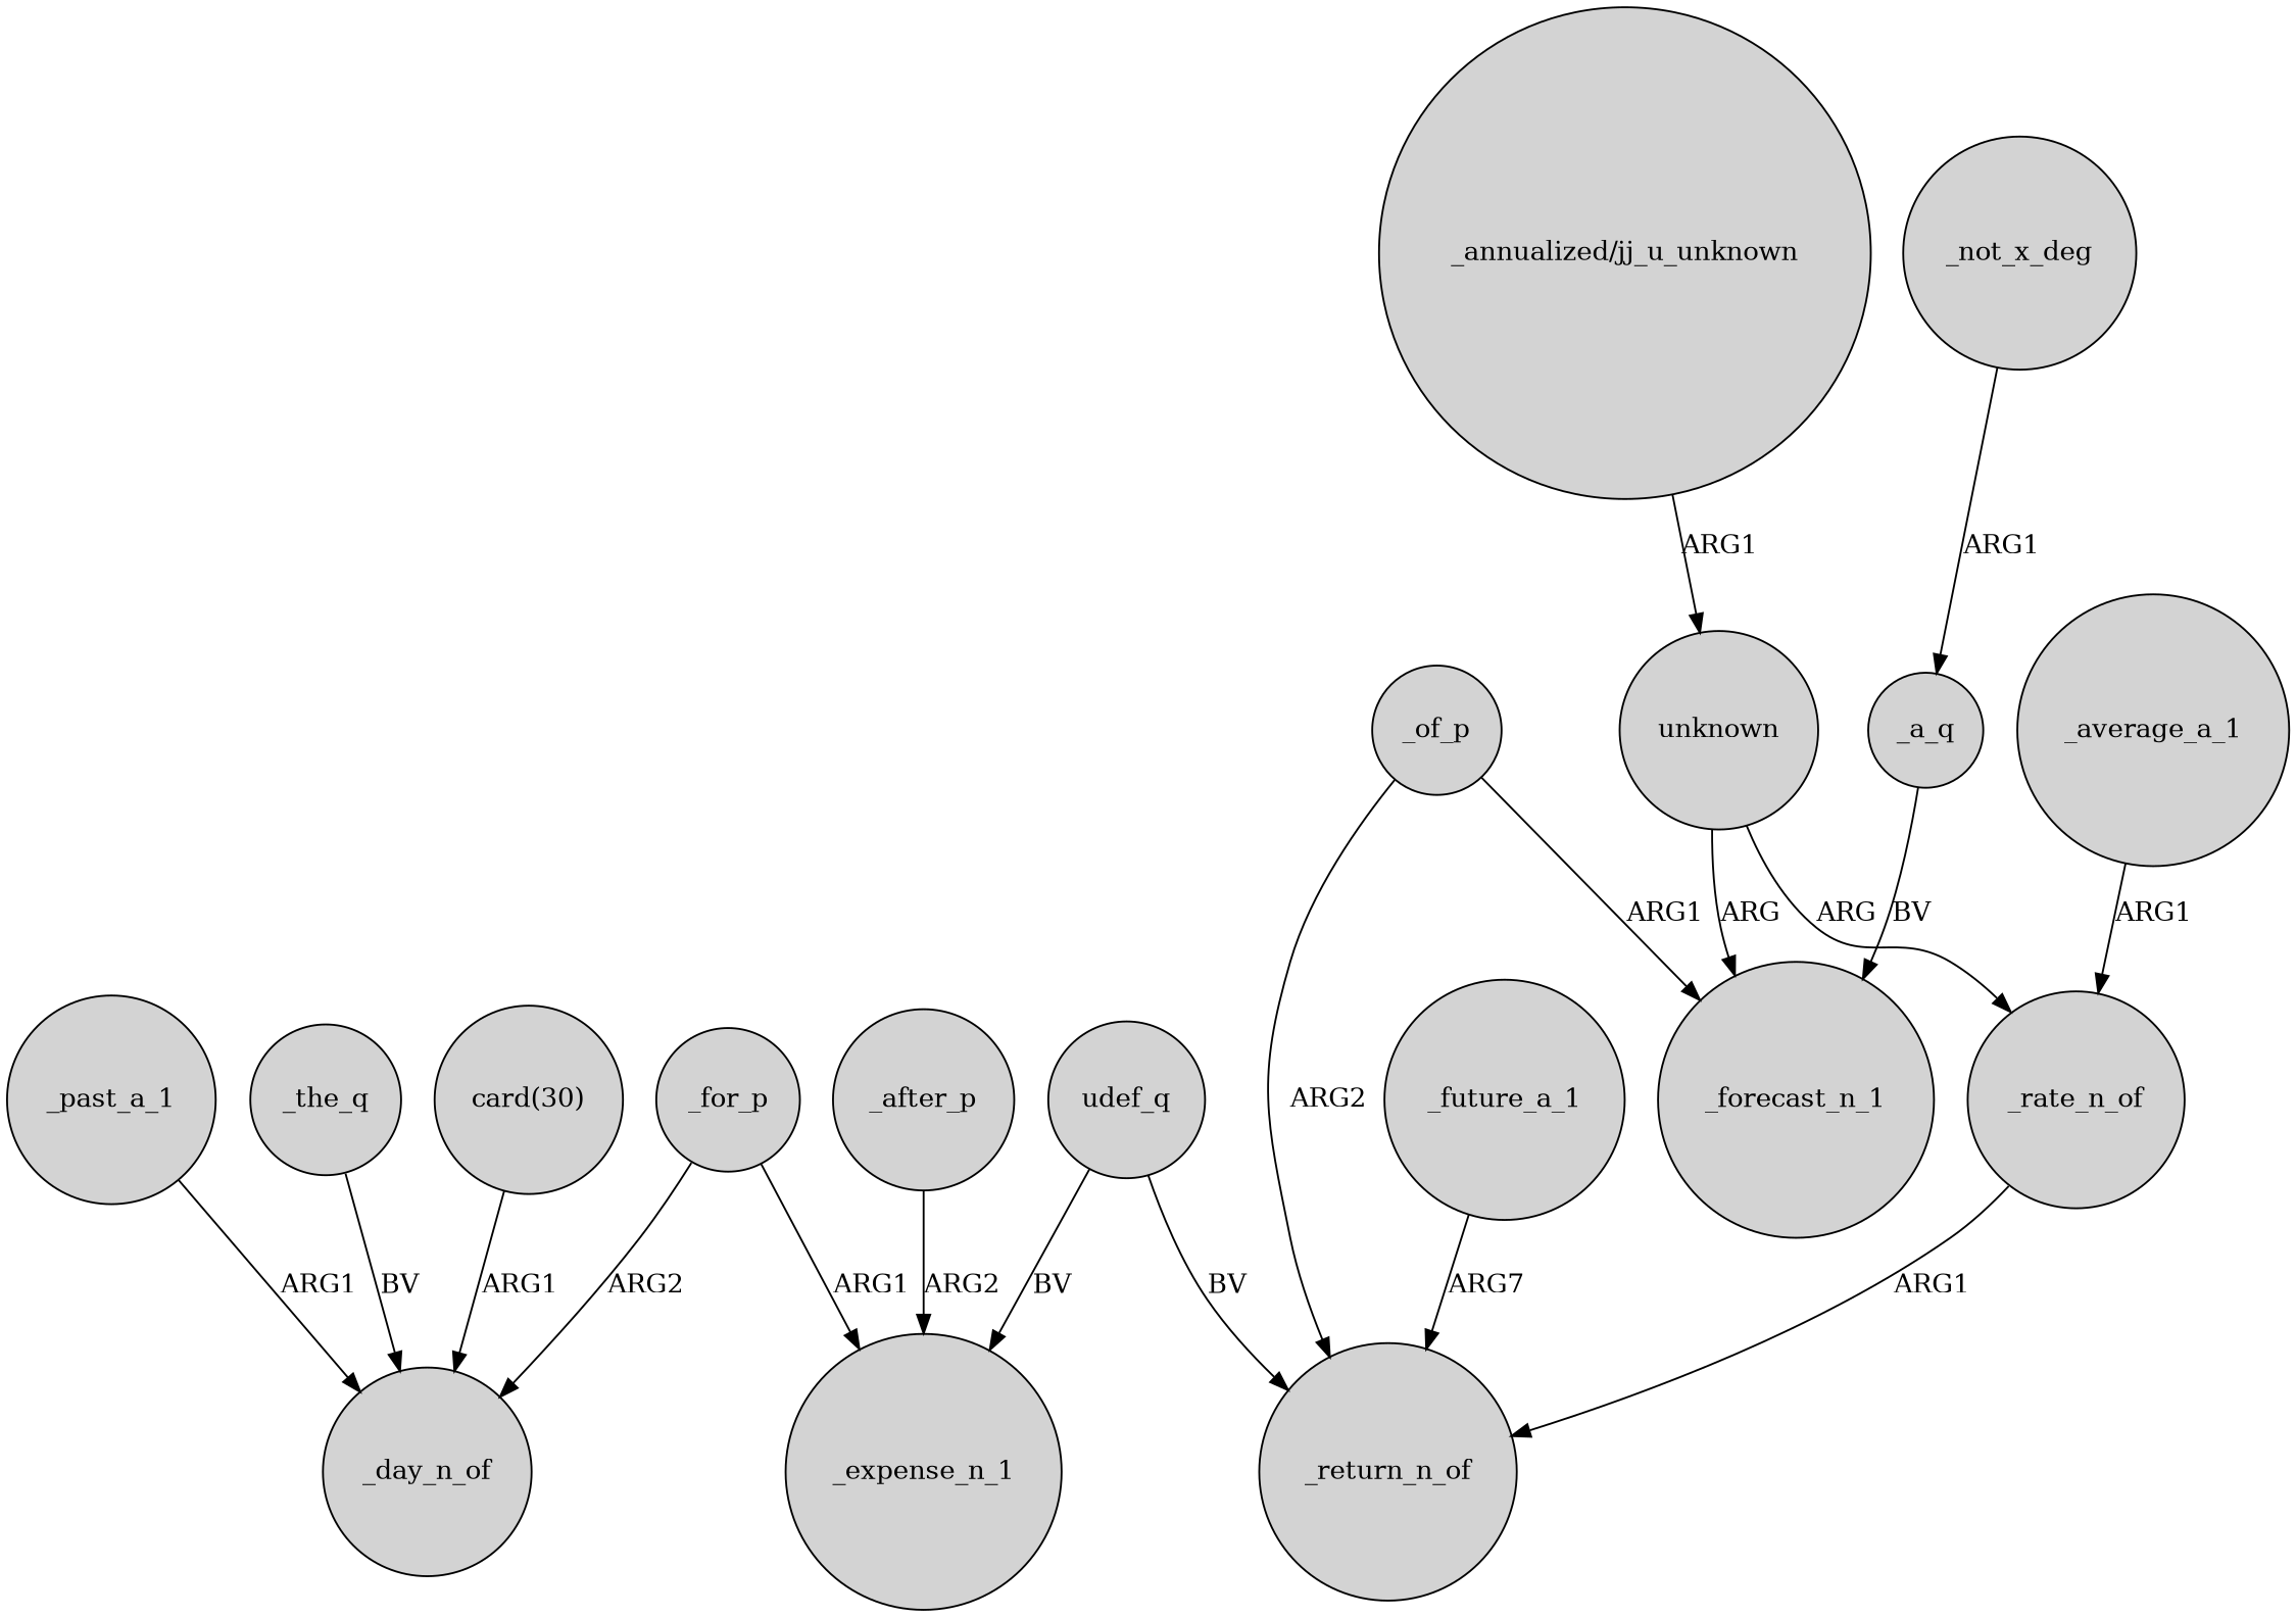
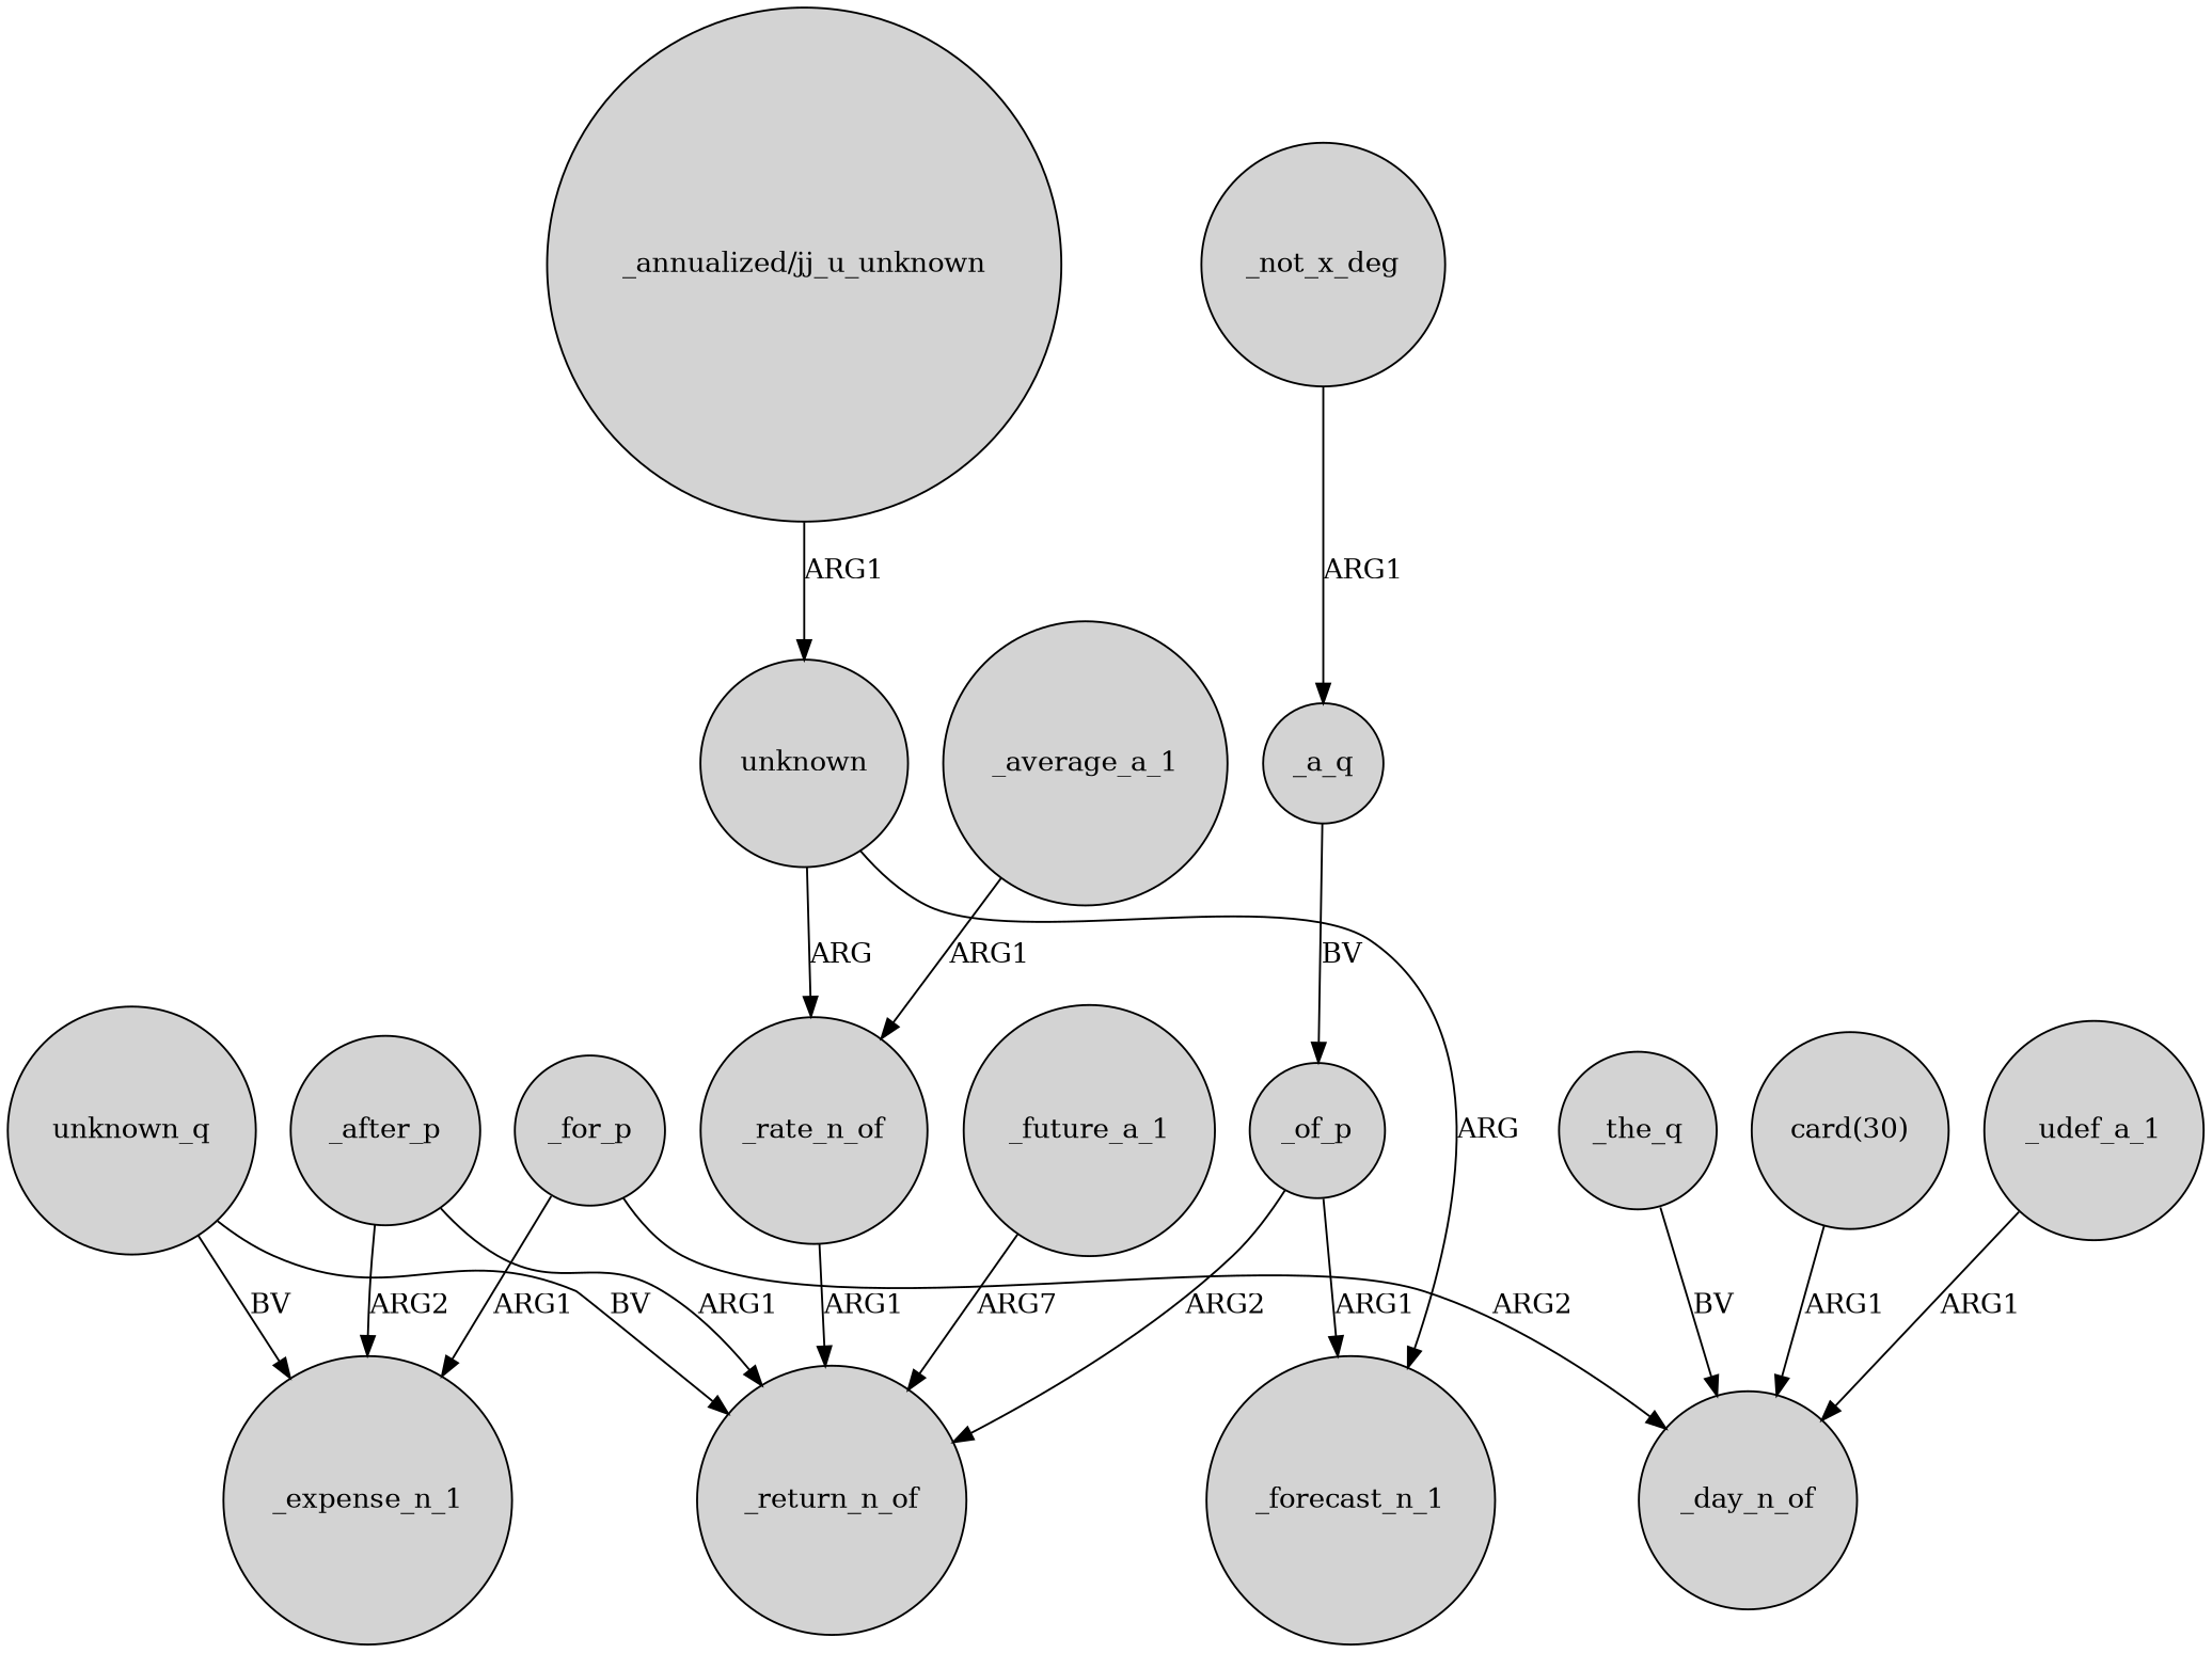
  digraph {
    node [shape=circle style=filled]
-   udef_q
+   udef_q [label=unknown_q]
    _expense_n_1
    _return_n_of
    _rate_n_of
    _future_a_1
    _not_x_deg
    _a_q
    _forecast_n_1
    _after_p
    _of_p
    unknown
    _the_q
    _day_n_of
    _for_p
    _average_a_1
    "_annualized/jj_u_unknown"
    "card(30)"
-   _past_a_1
+   _past_a_1 [label=_udef_a_1]
    udef_q -> _expense_n_1 [label=BV]
    udef_q -> _return_n_of [label=BV]
    _rate_n_of -> _return_n_of [label=ARG1]
    _future_a_1 -> _return_n_of [label=ARG7]
    _not_x_deg -> _a_q [label=ARG1]
-   _a_q -> _forecast_n_1 [label=BV]
+   _a_q -> _of_p [label=BV]
    _after_p -> _expense_n_1 [label=ARG2]
+   _after_p -> _return_n_of [label=ARG1]
    _of_p -> _return_n_of [label=ARG2]
    _of_p -> _forecast_n_1 [label=ARG1]
    unknown -> _rate_n_of [label=ARG]
    unknown -> _forecast_n_1 [label=ARG]
    _the_q -> _day_n_of [label=BV]
    _for_p -> _expense_n_1 [label=ARG1]
    _for_p -> _day_n_of [label=ARG2]
    _average_a_1 -> _rate_n_of [label=ARG1]
    "_annualized/jj_u_unknown" -> unknown [label=ARG1]
    "card(30)" -> _day_n_of [label=ARG1]
    _past_a_1 -> _day_n_of [label=ARG1]
  }
